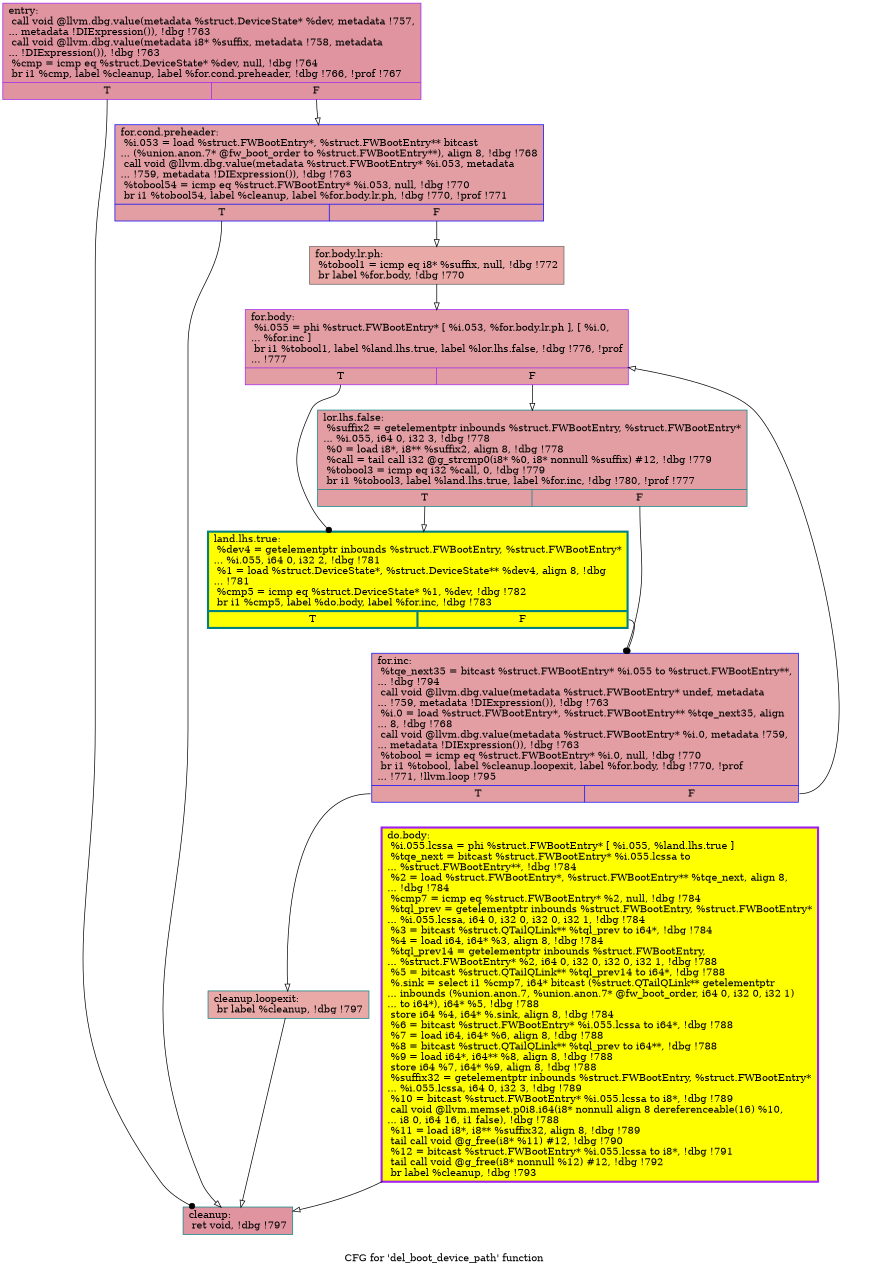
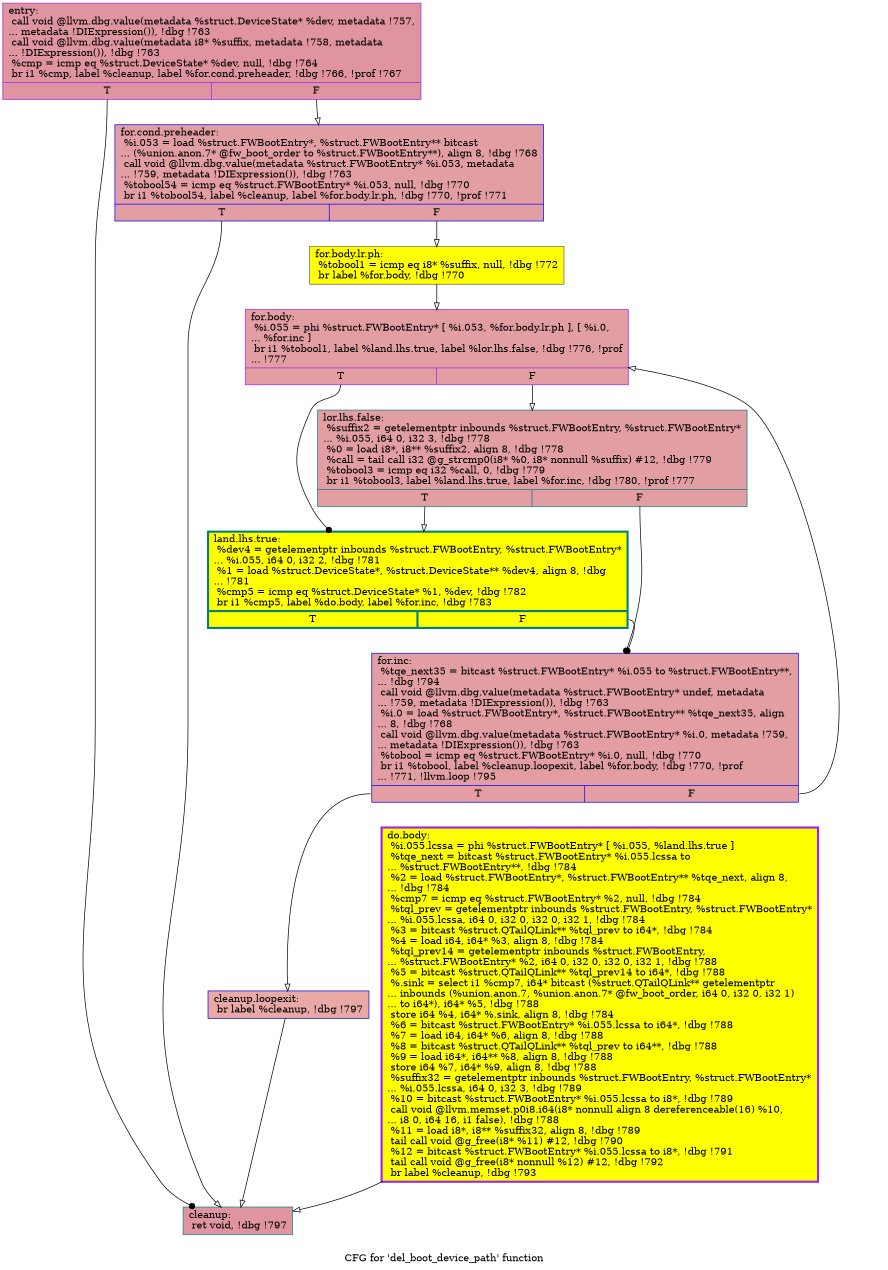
  digraph {
    label="CFG for 'del_boot_device_path' function"
    node [color=teal fillcolor="#be242e70" shape=record style=filled]
    edge [arrowhead=onormal tailport=s0]
    n1 [color=purple fillcolor="#b70d2870" label="{entry:\l  call void @llvm.dbg.value(metadata %struct.DeviceState* %dev, metadata !757,\l... metadata !DIExpression()), !dbg !763\l  call void @llvm.dbg.value(metadata i8* %suffix, metadata !758, metadata\l... !DIExpression()), !dbg !763\l  %cmp = icmp eq %struct.DeviceState* %dev, null, !dbg !764\l  br i1 %cmp, label %cleanup, label %for.cond.preheader, !dbg !766, !prof !767\l|{<s0>T|<s1>F}}"]
    n2 [fillcolor="#b70d2870" label="{cleanup:                                          \l  ret void, !dbg !797\l}"]
    n3 [color=blue label="{for.cond.preheader:                               \l  %i.053 = load %struct.FWBootEntry*, %struct.FWBootEntry** bitcast\l... (%union.anon.7* @fw_boot_order to %struct.FWBootEntry**), align 8, !dbg !768\l  call void @llvm.dbg.value(metadata %struct.FWBootEntry* %i.053, metadata\l... !759, metadata !DIExpression()), !dbg !763\l  %tobool54 = icmp eq %struct.FWBootEntry* %i.053, null, !dbg !770\l  br i1 %tobool54, label %cleanup, label %for.body.lr.ph, !dbg !770, !prof !771\l|{<s0>T|<s1>F}}"]
-   n4 [color=gray40 fillcolor="#ca3b3770" label="{for.body.lr.ph:                                   \l  %tobool1 = icmp eq i8* %suffix, null, !dbg !772\l  br label %for.body, !dbg !770\l}"]
+   n4 [color=gray40 fillcolor=yellow label="{for.body.lr.ph:                                   \l  %tobool1 = icmp eq i8* %suffix, null, !dbg !772\l  br label %for.body, !dbg !770\l}"]
    n5 [color=purple label="{for.body:                                         \l  %i.055 = phi %struct.FWBootEntry* [ %i.053, %for.body.lr.ph ], [ %i.0,\l... %for.inc ]\l  br i1 %tobool1, label %land.lhs.true, label %lor.lhs.false, !dbg !776, !prof\l... !777\l|{<s0>T|<s1>F}}"]
    n6 [fillcolor=yellow label="{land.lhs.true:                                    \l  %dev4 = getelementptr inbounds %struct.FWBootEntry, %struct.FWBootEntry*\l... %i.055, i64 0, i32 2, !dbg !781\l  %1 = load %struct.DeviceState*, %struct.DeviceState** %dev4, align 8, !dbg\l... !781\l  %cmp5 = icmp eq %struct.DeviceState* %1, %dev, !dbg !782\l  br i1 %cmp5, label %do.body, label %for.inc, !dbg !783\l|{<s0>T|<s1>F}}" penwidth=3.0]
    n7 [label="{lor.lhs.false:                                    \l  %suffix2 = getelementptr inbounds %struct.FWBootEntry, %struct.FWBootEntry*\l... %i.055, i64 0, i32 3, !dbg !778\l  %0 = load i8*, i8** %suffix2, align 8, !dbg !778\l  %call = tail call i32 @g_strcmp0(i8* %0, i8* nonnull %suffix) #12, !dbg !779\l  %tobool3 = icmp eq i32 %call, 0, !dbg !779\l  br i1 %tobool3, label %land.lhs.true, label %for.inc, !dbg !780, !prof !777\l|{<s0>T|<s1>F}}"]
    n8 [color=blue label="{for.inc:                                          \l  %tqe_next35 = bitcast %struct.FWBootEntry* %i.055 to %struct.FWBootEntry**,\l... !dbg !794\l  call void @llvm.dbg.value(metadata %struct.FWBootEntry* undef, metadata\l... !759, metadata !DIExpression()), !dbg !763\l  %i.0 = load %struct.FWBootEntry*, %struct.FWBootEntry** %tqe_next35, align\l... 8, !dbg !768\l  call void @llvm.dbg.value(metadata %struct.FWBootEntry* %i.0, metadata !759,\l... metadata !DIExpression()), !dbg !763\l  %tobool = icmp eq %struct.FWBootEntry* %i.0, null, !dbg !770\l  br i1 %tobool, label %cleanup.loopexit, label %for.body, !dbg !770, !prof\l... !771, !llvm.loop !795\l|{<s0>T|<s1>F}}"]
-   n9 [fillcolor="#ca3b3770" label="{cleanup.loopexit:                                 \l  br label %cleanup, !dbg !797\l}"]
+   n9 [color=blue fillcolor="#ca3b3770" label="{cleanup.loopexit:                                 \l  br label %cleanup, !dbg !797\l}"]
    n10 [color=purple fillcolor=yellow label="{do.body:                                          \l  %i.055.lcssa = phi %struct.FWBootEntry* [ %i.055, %land.lhs.true ]\l  %tqe_next = bitcast %struct.FWBootEntry* %i.055.lcssa to\l... %struct.FWBootEntry**, !dbg !784\l  %2 = load %struct.FWBootEntry*, %struct.FWBootEntry** %tqe_next, align 8,\l... !dbg !784\l  %cmp7 = icmp eq %struct.FWBootEntry* %2, null, !dbg !784\l  %tql_prev = getelementptr inbounds %struct.FWBootEntry, %struct.FWBootEntry*\l... %i.055.lcssa, i64 0, i32 0, i32 0, i32 1, !dbg !784\l  %3 = bitcast %struct.QTailQLink** %tql_prev to i64*, !dbg !784\l  %4 = load i64, i64* %3, align 8, !dbg !784\l  %tql_prev14 = getelementptr inbounds %struct.FWBootEntry,\l... %struct.FWBootEntry* %2, i64 0, i32 0, i32 0, i32 1, !dbg !788\l  %5 = bitcast %struct.QTailQLink** %tql_prev14 to i64*, !dbg !788\l  %.sink = select i1 %cmp7, i64* bitcast (%struct.QTailQLink** getelementptr\l... inbounds (%union.anon.7, %union.anon.7* @fw_boot_order, i64 0, i32 0, i32 1)\l... to i64*), i64* %5, !dbg !788\l  store i64 %4, i64* %.sink, align 8, !dbg !784\l  %6 = bitcast %struct.FWBootEntry* %i.055.lcssa to i64*, !dbg !788\l  %7 = load i64, i64* %6, align 8, !dbg !788\l  %8 = bitcast %struct.QTailQLink** %tql_prev to i64**, !dbg !788\l  %9 = load i64*, i64** %8, align 8, !dbg !788\l  store i64 %7, i64* %9, align 8, !dbg !788\l  %suffix32 = getelementptr inbounds %struct.FWBootEntry, %struct.FWBootEntry*\l... %i.055.lcssa, i64 0, i32 3, !dbg !789\l  %10 = bitcast %struct.FWBootEntry* %i.055.lcssa to i8*, !dbg !789\l  call void @llvm.memset.p0i8.i64(i8* nonnull align 8 dereferenceable(16) %10,\l... i8 0, i64 16, i1 false), !dbg !788\l  %11 = load i8*, i8** %suffix32, align 8, !dbg !789\l  tail call void @g_free(i8* %11) #12, !dbg !790\l  %12 = bitcast %struct.FWBootEntry* %i.055.lcssa to i8*, !dbg !791\l  tail call void @g_free(i8* nonnull %12) #12, !dbg !792\l  br label %cleanup, !dbg !793\l}" penwidth=3.0]
    n1 -> n2 [arrowhead=dot]
    n1 -> n3 [tailport=s1]
    n3 -> n2
    n3 -> n4 [tailport=s1]
    n4 -> n5
    n5 -> n6 [arrowhead=dot]
    n5 -> n7 [tailport=s1]
    n6 -> n8 [arrowhead=dot tailport=s1]
    n7 -> n6
    n7 -> n8 [arrowhead=dot tailport=s1]
    n8 -> n5 [tailport=s1]
    n8 -> n9
    n9 -> n2
    n10 -> n2
  }
